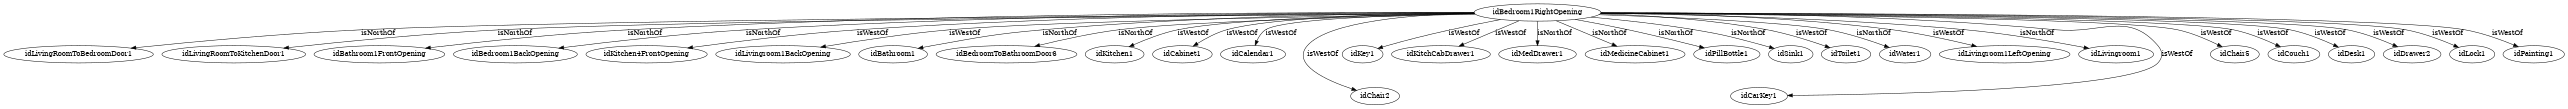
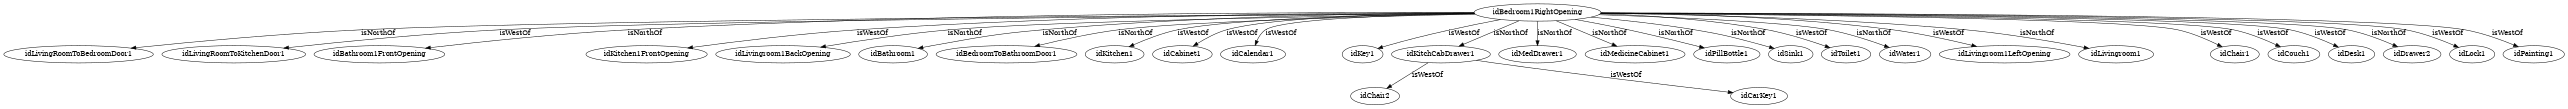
  strict digraph {
    node [node_type=entity_node]
    edge [edge_type=relationship]
    idBedroom1RightOpening
    idLivingRoomToBedroomDoor1
    idLivingRoomToKitchenDoor1
    idBathroom1FrontOpening
-   idBedroom1BackOpening
-   idKitchen1FrontOpening [label=idKitchen4FrontOpening]
+   idKitchen1FrontOpening
    idLivingroom1BackOpening
    idBathroom1
-   idBedroomToBathroomDoor1 [label=idBedroomToBathroomDoor6]
+   idBedroomToBathroomDoor1
    idKitchen1
    idCabinet1
    idCalendar1
    idChair2
    idKey1
    idKitchCabDrawer1
    idMedDrawer1
    idMedicineCabinet1
    idPillBottle1
    idSink1
    idToilet1
    idWater1
    idLivingroom1LeftOpening
    idLivingroom1
    idCarKey1
-   idChair1 [label=idChair5]
+   idChair1
    idCouch1
    idDesk1
    idDrawer2
    idLock1
    idPainting1
    idBedroom1RightOpening -> idLivingRoomToBedroomDoor1 [label=isNorthOf]
-   idBedroom1RightOpening -> idLivingRoomToKitchenDoor1 [label=isNorthOf]
+   idBedroom1RightOpening -> idLivingRoomToKitchenDoor1 [label=isWestOf]
    idBedroom1RightOpening -> idBathroom1FrontOpening [label=isNorthOf]
-   idBedroom1RightOpening -> idBedroom1BackOpening [label=isNorthOf]
    idBedroom1RightOpening -> idKitchen1FrontOpening [label=isWestOf]
-   idBedroom1RightOpening -> idLivingroom1BackOpening [label=isWestOf]
+   idBedroom1RightOpening -> idLivingroom1BackOpening [label=isNorthOf]
    idBedroom1RightOpening -> idBathroom1 [label=isNorthOf]
    idBedroom1RightOpening -> idBedroomToBathroomDoor1 [label=isNorthOf]
    idBedroom1RightOpening -> idKitchen1 [label=isWestOf]
    idBedroom1RightOpening -> idCabinet1 [label=isWestOf]
    idBedroom1RightOpening -> idCalendar1 [label=isWestOf]
-   idBedroom1RightOpening -> idChair2 [label=isWestOf]
+   idKitchCabDrawer1 -> idChair2 [label=isWestOf]
    idBedroom1RightOpening -> idKey1 [label=isWestOf]
-   idBedroom1RightOpening -> idKitchCabDrawer1 [label=isWestOf]
+   idBedroom1RightOpening -> idKitchCabDrawer1 [label=isNorthOf]
    idBedroom1RightOpening -> idMedDrawer1 [label=isNorthOf]
    idBedroom1RightOpening -> idMedicineCabinet1 [label=isNorthOf]
    idBedroom1RightOpening -> idPillBottle1 [label=isNorthOf]
    idBedroom1RightOpening -> idSink1 [label=isNorthOf]
    idBedroom1RightOpening -> idToilet1 [label=isWestOf]
    idBedroom1RightOpening -> idWater1 [label=isNorthOf]
    idBedroom1RightOpening -> idLivingroom1LeftOpening [label=isWestOf]
    idBedroom1RightOpening -> idLivingroom1 [label=isNorthOf]
-   idBedroom1RightOpening -> idCarKey1 [label=isWestOf]
+   idKitchCabDrawer1 -> idCarKey1 [label=isWestOf]
    idBedroom1RightOpening -> idChair1 [label=isWestOf]
    idBedroom1RightOpening -> idCouch1 [label=isWestOf]
    idBedroom1RightOpening -> idDesk1 [label=isWestOf]
-   idBedroom1RightOpening -> idDrawer2 [label=isWestOf]
+   idBedroom1RightOpening -> idDrawer2 [label=isNorthOf]
    idBedroom1RightOpening -> idLock1 [label=isWestOf]
    idBedroom1RightOpening -> idPainting1 [label=isWestOf]
  }
